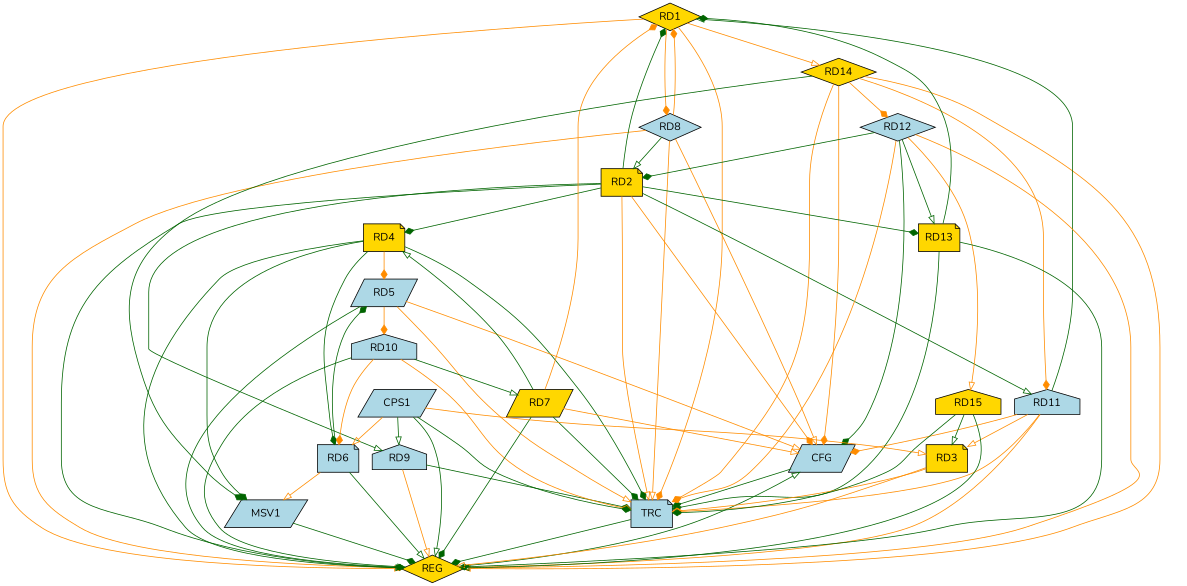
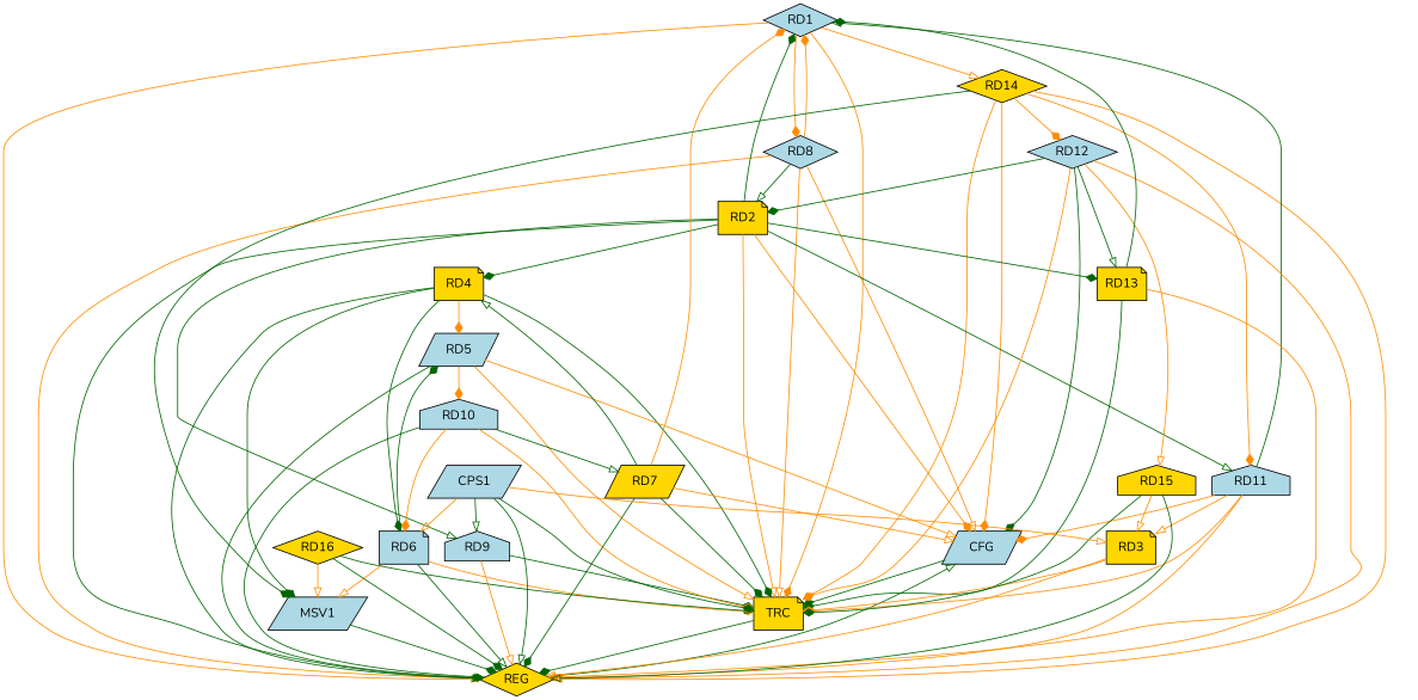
  strict digraph {
    fontname=Nunito
    node [fillcolor=lightblue fontname=Nunito shape=diamond style=filled]
    edge [arrowhead=diamond color=darkorange fontname=Nunito]
-   n1 [fillcolor=gold label=RD1]
+   n1 [label=RD1]
    n2 [label=RD8]
    n3 [fillcolor=gold label=RD14]
    n4 [fillcolor=gold label=REG]
-   n5 [label=TRC shape=note]
+   n5 [fillcolor=gold label=TRC shape=note]
    n6 [fillcolor=gold label=RD2 shape=note]
    n7 [label=CFG shape=parallelogram]
    n8 [label=RD11 shape=house]
    n9 [label=MSV1 shape=parallelogram]
    n10 [label=RD12]
    n11 [fillcolor=gold label=RD4 shape=note]
    n12 [label=RD9 shape=house]
    n13 [fillcolor=gold label=RD13 shape=note]
    n14 [label=RD5 shape=parallelogram]
    n15 [label=RD6 shape=note]
    n16 [fillcolor=gold label=RD3 shape=note]
    n17 [label=RD10 shape=house]
    n18 [fillcolor=gold label=RD7 shape=parallelogram]
    n19 [fillcolor=gold label=RD15 shape=house]
+   n20 [fillcolor=gold label=RD16]
    n21 [label=CPS1 shape=parallelogram]
    n1 -> n2
    n1 -> n3 [arrowhead=onormal]
    n1 -> n4 [arrowhead=onormal]
    n1 -> n5
    n2 -> n1
    n2 -> n4
    n2 -> n5 [arrowhead=onormal]
    n2 -> n6 [arrowhead=onormal color=darkgreen]
    n2 -> n7 [arrowhead=onormal]
    n3 -> n4 [arrowhead=onormal]
    n3 -> n5
    n3 -> n7
    n3 -> n8
    n3 -> n9 [color=darkgreen]
    n3 -> n10
    n4 -> n7 [arrowhead=onormal color=darkgreen]
    n5 -> n4 [color=darkgreen]
    n6 -> n1 [color=darkgreen]
    n6 -> n4 [arrowhead=onormal color=darkgreen]
    n6 -> n5 [arrowhead=onormal]
    n6 -> n7
    n6 -> n8 [arrowhead=onormal color=darkgreen]
    n6 -> n11 [color=darkgreen]
    n6 -> n12 [arrowhead=onormal color=darkgreen]
    n6 -> n13 [color=darkgreen]
    n7 -> n5 [color=darkgreen]
    n8 -> n1 [arrowhead=onormal color=darkgreen]
    n8 -> n4 [arrowhead=onormal]
    n8 -> n5 [arrowhead=onormal]
    n8 -> n7
    n8 -> n16 [arrowhead=onormal]
    n9 -> n4 [color=darkgreen]
    n10 -> n4 [arrowhead=onormal]
    n10 -> n5
    n10 -> n6 [color=darkgreen]
    n10 -> n7 [color=darkgreen]
    n10 -> n13 [arrowhead=onormal color=darkgreen]
    n10 -> n19 [arrowhead=onormal]
    n11 -> n4 [arrowhead=onormal color=darkgreen]
    n11 -> n5 [color=darkgreen]
    n11 -> n9 [color=darkgreen]
    n11 -> n14
    n11 -> n15 [color=darkgreen]
    n12 -> n4 [arrowhead=onormal]
    n12 -> n5 [color=darkgreen]
    n13 -> n1 [color=darkgreen]
-   n13 -> n4 [color=darkgreen]
+   n13 -> n4
    n13 -> n5 [color=darkgreen]
    n14 -> n4 [color=darkgreen]
    n14 -> n5 [arrowhead=onormal]
    n14 -> n7 [arrowhead=onormal]
    n14 -> n17
    n15 -> n4 [arrowhead=onormal color=darkgreen]
+   n15 -> n5
    n15 -> n9 [arrowhead=onormal]
    n15 -> n14 [color=darkgreen]
    n16 -> n4 [arrowhead=onormal]
    n16 -> n5
    n17 -> n4 [arrowhead=onormal color=darkgreen]
    n17 -> n5
    n17 -> n15
    n17 -> n18 [arrowhead=onormal color=darkgreen]
    n18 -> n1
    n18 -> n4 [color=darkgreen]
    n18 -> n5 [color=darkgreen]
    n18 -> n7 [arrowhead=onormal]
    n18 -> n11 [arrowhead=onormal color=darkgreen]
    n19 -> n4 [arrowhead=onormal color=darkgreen]
    n19 -> n5 [color=darkgreen]
-   n19 -> n16 [arrowhead=onormal color=darkgreen]
+   n19 -> n16 [arrowhead=onormal]
+   n20 -> n4 [color=darkgreen]
+   n20 -> n5 [arrowhead=onormal color=darkgreen]
+   n20 -> n9 [arrowhead=onormal]
    n21 -> n4 [arrowhead=onormal color=darkgreen]
    n21 -> n5 [color=darkgreen]
    n21 -> n12 [arrowhead=onormal color=darkgreen]
    n21 -> n15 [arrowhead=onormal]
    n21 -> n16 [arrowhead=onormal]
  }
